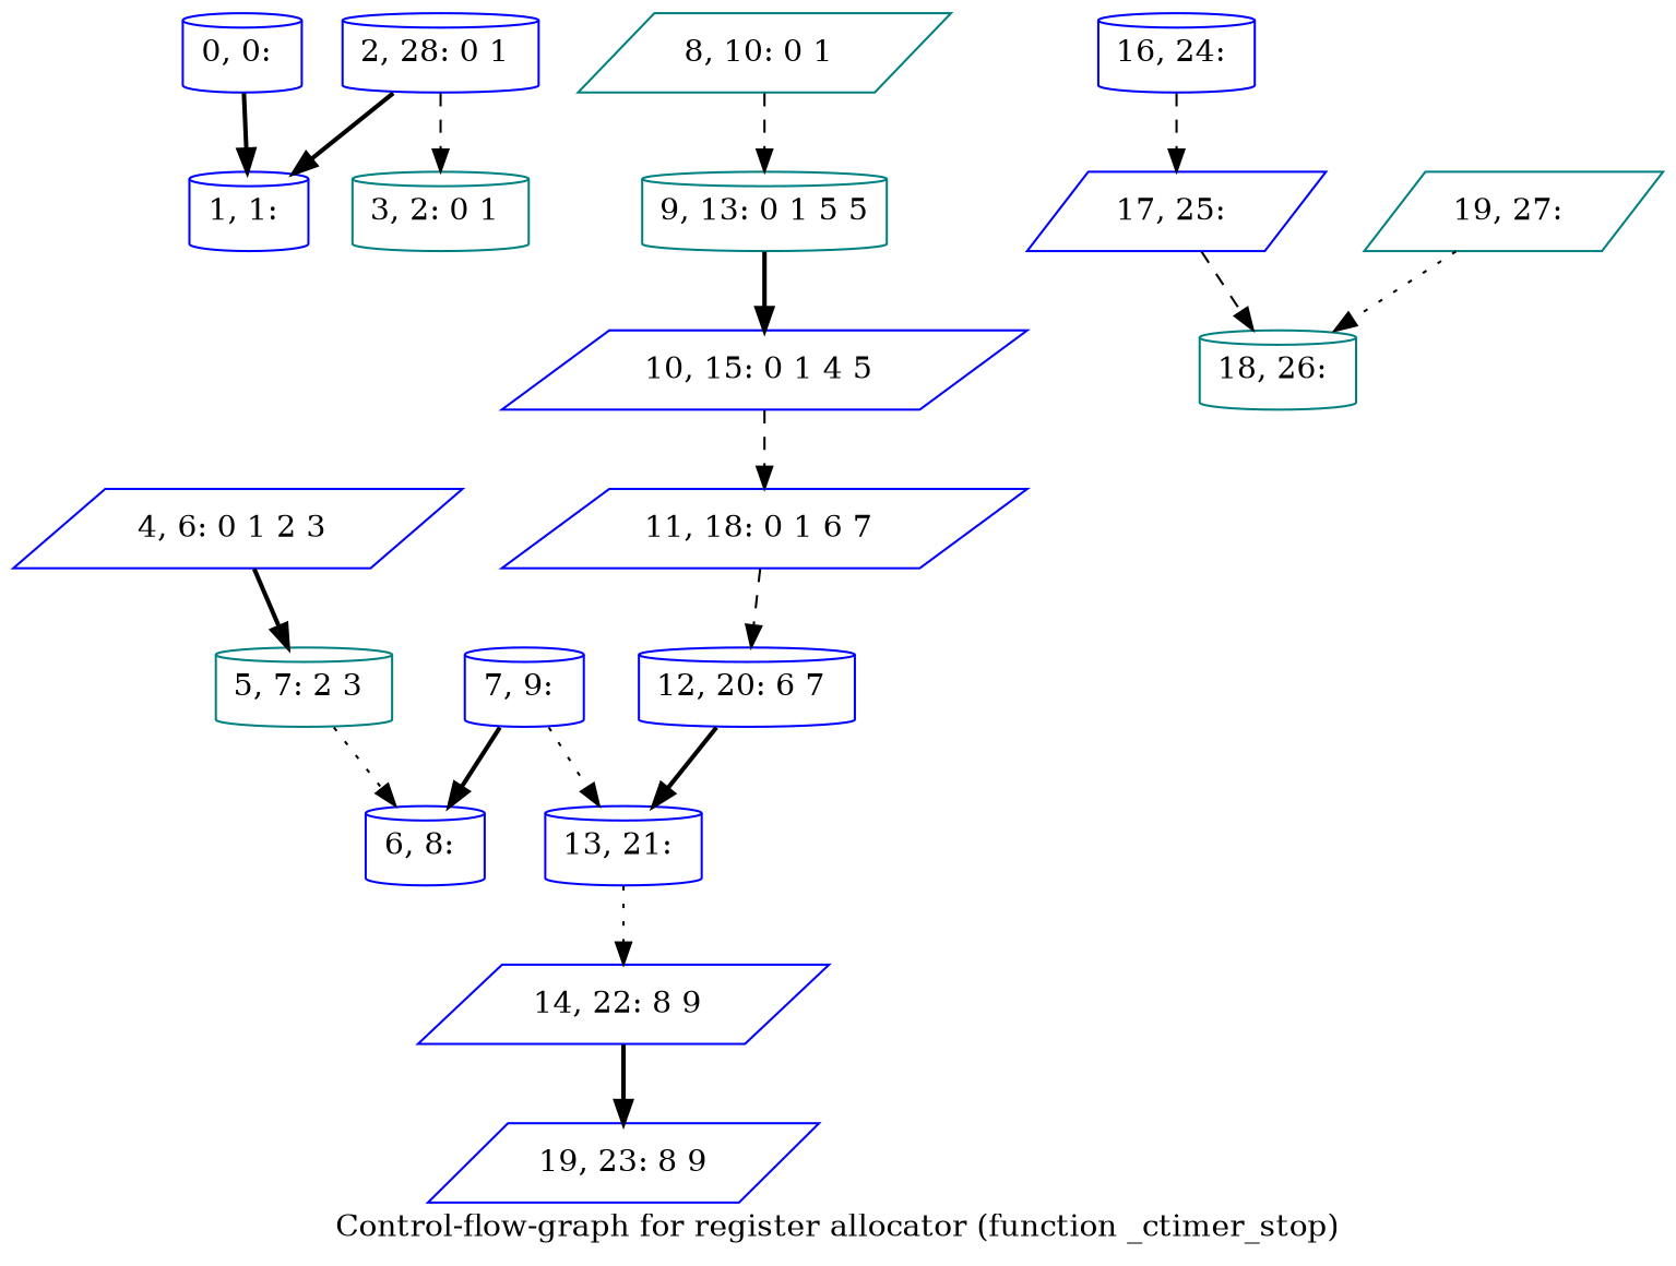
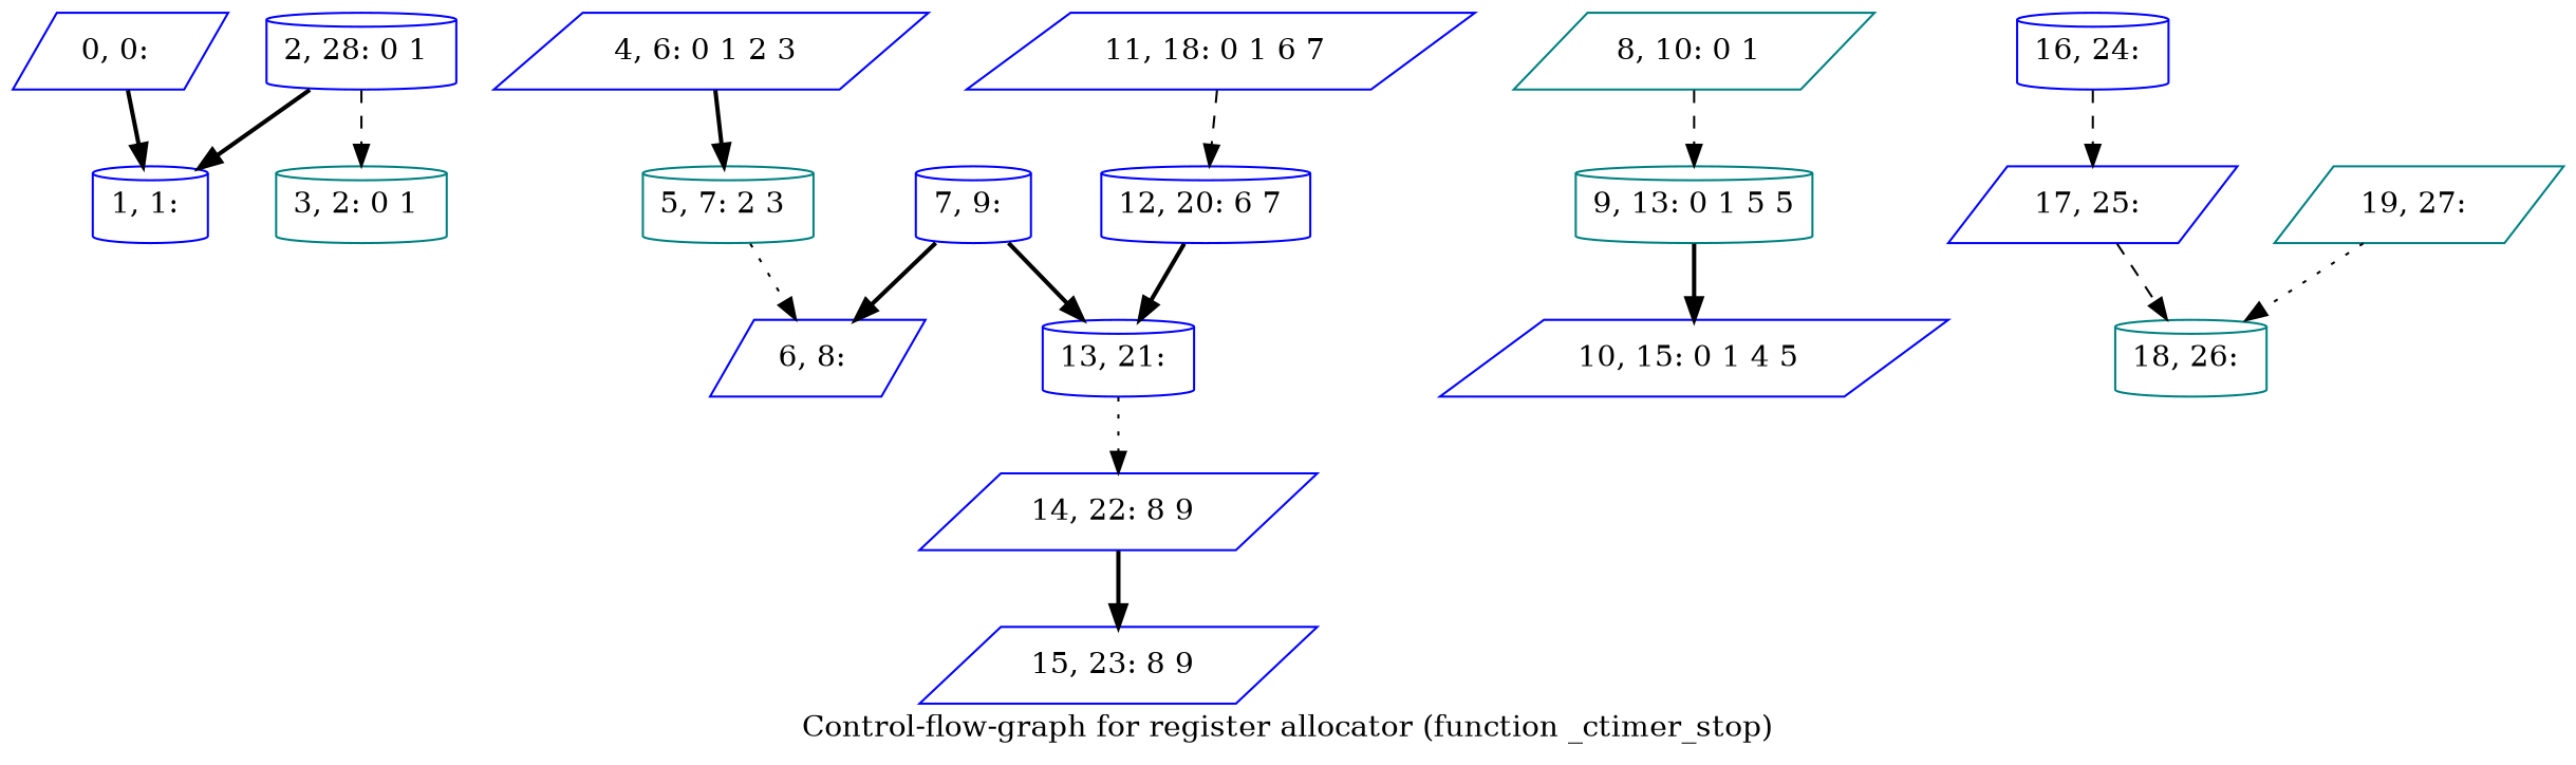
  digraph {
    label="Control-flow-graph for register allocator (function _ctimer_stop)"
    node [color=blue shape=cylinder]
    edge [style=bold]
-   n1 [label="0, 0: "]
+   n1 [label="0, 0: " shape=parallelogram]
    n2 [label="1, 1: "]
    n3 [label="2, 28: 0 1 "]
    n4 [color=teal label="3, 2: 0 1 "]
    n5 [label="4, 6: 0 1 2 3 " shape=parallelogram]
    n6 [color=teal label="5, 7: 2 3 "]
    n7 [color=teal label="8, 10: 0 1 " shape=parallelogram]
    n8 [color=teal label="9, 13: 0 1 5 5"]
-   n9 [label="6, 8: "]
+   n9 [label="6, 8: " shape=parallelogram]
    n10 [label="7, 9: "]
    n11 [label="13, 21: "]
    n12 [label="14, 22: 8 9 " shape=parallelogram]
    n13 [label="10, 15: 0 1 4 5 " shape=parallelogram]
    n14 [label="11, 18: 0 1 6 7 " shape=parallelogram]
    n15 [label="12, 20: 6 7 "]
-   n16 [label="19, 23: 8 9" shape=parallelogram]
+   n16 [label="15, 23: 8 9 " shape=parallelogram]
    n17 [label="16, 24: "]
    n18 [label="17, 25: " shape=parallelogram]
    n19 [color=teal label="18, 26: "]
    n20 [color=teal label="19, 27: " shape=parallelogram]
    n1 -> n2
    n3 -> n2
    n3 -> n4 [style=dashed]
    n5 -> n6
    n6 -> n9 [style=dotted]
    n7 -> n8 [style=dashed]
    n8 -> n13
    n10 -> n9
-   n10 -> n11 [style=dotted]
+   n10 -> n11
    n11 -> n12 [style=dotted]
    n12 -> n16
-   n13 -> n14 [style=dashed]
    n14 -> n15 [style=dashed]
    n15 -> n11
    n17 -> n18 [style=dashed]
    n18 -> n19 [style=dashed]
    n20 -> n19 [style=dotted]
  }
